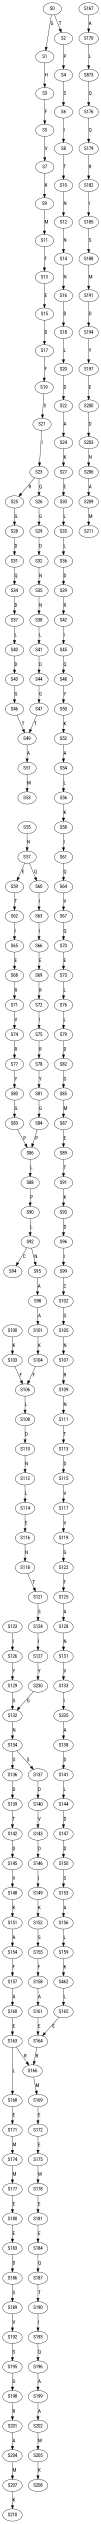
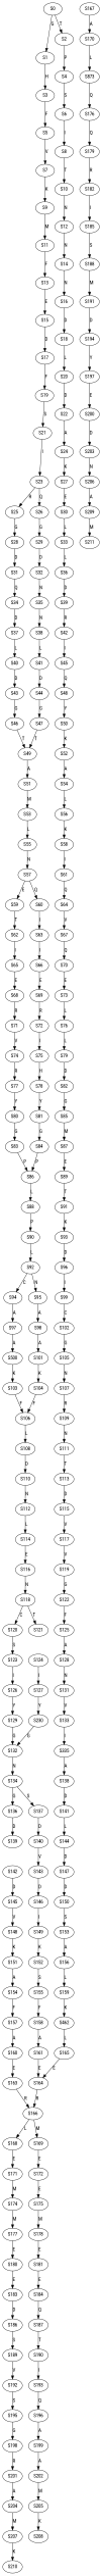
  strict digraph {
    fontname="Roboto Condensed"
    node [fontname="Roboto Condensed"]
    edge [fontname="Roboto Condensed"]
    S0
    S1
    S2
    S3
    S4
    S5
    S6
    S7
    S8
    S9
    S10
    S11
    S12
    S13
    S14
    S15
    S16
    S17
    S18
    S19
    S20
    S21
    S22
    S23
    S24
    S25
    S26
    S27
    S28
    S29
    S30
    S31
    S32
    S33
    S34
    S35
    S36
    S37
    S38
    S39
    S40
    S41
    S42
    S43
    S44
    S45
    S46
    S47
    S48
    S49
    S50
    S51
    S52
    S53
    S54
    S55
    S56
    S57
    S58
    S59
    S60
    S61
    S62
    S63
    S64
    S65
    S66
    S67
    S68
    S69
    S70
    S71
    S72
    S73
    S74
    S75
    S76
    S77
    S78
    S79
    S80
    S81
    S82
    S83
    S84
    S85
    S86
    S87
    S88
    S89
    S90
    S91
    S92
    S93
    S94
    S95
    S96
+   S97
    S98
    S99
-   S100
+   S100 [label=S500]
    S101
    S102
    S103
    S104
    S105
    S106
    S107
    S108
    S109
    S110
    S111
    S112
    S113
    S114
    S115
    S116
    S117
    S118
    S119
+   S120
    S121
    S122
    S123
    S124
    S125
    S126
    S127
    S128
    S129
    n131 [label=S230]
    S131
    S132
    S133
    S134
    n136 [label=S335]
    S136
    S137
    S138
    S139
    S140
    S141
    S142
    S143
    S144
    S145
    S146
    S147
    S148
    S149
    S150
    S151
    S152
    S153
    S154
    S155
    S156
    S157
    S158
    S159
    S160
    S161
    n163 [label=S462]
    S163
    S164
    S165
    S166
    S168
    S169
    S167
    S170
    S171
    S172
    n174 [label=S873]
    S174
    S175
    S176
    S177
    S178
    S179
    S180
    S181
    S182
    S183
    S184
    S185
    S186
    S187
    S188
    S189
    S190
    S191
    S192
    S193
    S194
    S195
    S196
    S197
    S198
    S199
    S200
    S201
    S202
    S203
    S204
    S205
    S206
    S207
    S208
    S209
    S210
    S211
    S0 -> S1 [label=G]
    S0 -> S2 [label=T]
    S1 -> S3 [label=H]
    S2 -> S4 [label=P]
    S3 -> S5 [label=F]
    S4 -> S6 [label=S]
    S5 -> S7 [label=V]
    S6 -> S8 [label=I]
    S7 -> S9 [label=K]
    S8 -> S10 [label=T]
    S9 -> S11 [label=M]
    S10 -> S12 [label=N]
    S11 -> S13 [label=F]
    S12 -> S14 [label=N]
    S13 -> S15 [label=E]
    S14 -> S16 [label=N]
    S15 -> S17 [label=D]
    S16 -> S18 [label=D]
    S17 -> S19 [label=F]
    S18 -> S20 [label=L]
    S19 -> S21 [label=S]
    S20 -> S22 [label=D]
    S21 -> S23 [label=I]
    S22 -> S24 [label=A]
    S23 -> S25 [label=R]
    S23 -> S26 [label=Q]
    S24 -> S27 [label=K]
    S25 -> S28 [label=G]
    S26 -> S29 [label=G]
    S27 -> S30 [label=E]
    S28 -> S31 [label=D]
    S29 -> S32 [label=D]
    S30 -> S33 [label=L]
    S31 -> S34 [label=Q]
    S32 -> S35 [label=N]
    S33 -> S36 [label=L]
    S34 -> S37 [label=D]
    S35 -> S38 [label=N]
    S36 -> S39 [label=D]
    S37 -> S40 [label=L]
    S38 -> S41 [label=L]
    S39 -> S42 [label=R]
    S40 -> S43 [label=D]
    S41 -> S44 [label=D]
    S42 -> S45 [label=I]
    S43 -> S46 [label=G]
    S44 -> S47 [label=G]
    S45 -> S48 [label=Q]
    S46 -> S49 [label=T]
    S47 -> S49 [label=T]
    S48 -> S50 [label=Y]
    S49 -> S51 [label=A]
    S50 -> S52 [label=K]
    S51 -> S53 [label=M]
    S52 -> S54 [label=A]
+   S53 -> S55 [label=L]
    S54 -> S56 [label=L]
    S55 -> S57 [label=N]
    S56 -> S58 [label=K]
    S57 -> S59 [label=E]
    S57 -> S60 [label=Q]
    S58 -> S61 [label=I]
    S59 -> S62 [label=T]
    S60 -> S63 [label=I]
    S61 -> S64 [label=Q]
    S62 -> S65 [label=I]
    S63 -> S66 [label=I]
    S64 -> S67 [label=V]
    S65 -> S68 [label=E]
    S66 -> S69 [label=E]
    S67 -> S70 [label=Q]
    S68 -> S71 [label=R]
    S69 -> S72 [label=R]
    S70 -> S73 [label=E]
    S71 -> S74 [label=V]
    S72 -> S75 [label=I]
    S73 -> S76 [label=L]
    S74 -> S77 [label=R]
-   S75 -> S78 [label=R]
+   S75 -> S78 [label=H]
    S76 -> S79 [label=L]
    S77 -> S80 [label=Y]
    S78 -> S81 [label=Y]
    S79 -> S82 [label=D]
    S80 -> S83 [label=G]
    S81 -> S84 [label=G]
    S82 -> S85 [label=G]
    S83 -> S86 [label=P]
    S84 -> S86 [label=P]
    S85 -> S87 [label=M]
    S86 -> S88 [label=L]
    S87 -> S89 [label=E]
    S88 -> S90 [label=P]
    S89 -> S91 [label=T]
    S90 -> S92 [label=L]
    S91 -> S93 [label=K]
    S92 -> S94 [label=C]
    S92 -> S95 [label=N]
    S93 -> S96 [label=D]
+   S94 -> S97 [label=A]
    S95 -> S98 [label=A]
    S96 -> S99 [label=I]
+   S97 -> S100 [label=A]
    S98 -> S101 [label=A]
    S99 -> S102 [label=C]
    S100 -> S103 [label=K]
    S101 -> S104 [label=K]
    S102 -> S105 [label=G]
    S103 -> S106 [label=F]
    S104 -> S106 [label=F]
    S105 -> S107 [label=N]
    S106 -> S108 [label=L]
    S107 -> S109 [label=R]
    S108 -> S110 [label=D]
    S109 -> S111 [label=N]
    S110 -> S112 [label=N]
    S111 -> S113 [label=T]
    S112 -> S114 [label=L]
    S113 -> S115 [label=D]
    S114 -> S116 [label=E]
    S115 -> S117 [label=V]
    S116 -> S118 [label=N]
    S117 -> S119 [label=V]
+   S118 -> S120 [label=C]
    S118 -> S121 [label=T]
    S119 -> S122 [label=G]
-   S121 -> S124 [label=S]
+   S120 -> S123 [label=S]
    S122 -> S125 [label=F]
    S123 -> S126 [label=I]
    S124 -> S127 [label=I]
    S125 -> S128 [label=A]
    S126 -> S129 [label=Y]
    S127 -> n131 [label=Y]
    S128 -> S131 [label=N]
    S129 -> S132 [label=G]
    n131 -> S132 [label=G]
    S131 -> S133 [label=V]
    S132 -> S134 [label=N]
    S133 -> n136 [label=I]
    S134 -> S136 [label=G]
    S134 -> S137 [label=S]
    n136 -> S138 [label=A]
    S136 -> S139 [label=D]
    S137 -> S140 [label=D]
    S138 -> S141 [label=D]
-   S139 -> S142 [label=T]
    S140 -> S143 [label=V]
    S141 -> S144 [label=L]
    S142 -> S145 [label=D]
    S143 -> S146 [label=D]
    S144 -> S147 [label=D]
    S145 -> S148 [label=V]
    S146 -> S149 [label=I]
    S147 -> S150 [label=D]
    S148 -> S151 [label=K]
    S149 -> S152 [label=K]
    S150 -> S153 [label=S]
    S151 -> S154 [label=A]
    S152 -> S155 [label=S]
    S153 -> S156 [label=A]
    S154 -> S157 [label=F]
    S155 -> S158 [label=F]
    S156 -> S159 [label=L]
    S157 -> S160 [label=A]
    S158 -> S161 [label=A]
    S159 -> n163 [label=K]
    S160 -> S163 [label=E]
    S161 -> S164 [label=E]
    n163 -> S165 [label=L]
    S163 -> S166 [label=R]
    S164 -> S166 [label=R]
    S165 -> S164 [label=E]
-   S163 -> S168 [label=L]
+   S166 -> S168 [label=L]
    S166 -> S169 [label=M]
    S168 -> S171 [label=E]
    S169 -> S172 [label=E]
    S167 -> S170 [label=A]
    S170 -> n174 [label=L]
    S171 -> S174 [label=M]
    S172 -> S175 [label=E]
    n174 -> S176 [label=Q]
    S174 -> S177 [label=M]
    S175 -> S178 [label=M]
    S176 -> S179 [label=Q]
    S177 -> S180 [label=E]
    S178 -> S181 [label=E]
    S179 -> S182 [label=R]
    S180 -> S183 [label=E]
    S181 -> S184 [label=E]
    S182 -> S185 [label=I]
    S183 -> S186 [label=D]
    S184 -> S187 [label=Q]
    S185 -> S188 [label=S]
    S186 -> S189 [label=S]
    S187 -> S190 [label=T]
    S188 -> S191 [label=M]
    S189 -> S192 [label=V]
    S190 -> S193 [label=I]
    S191 -> S194 [label=D]
    S192 -> S195 [label=S]
    S193 -> S196 [label=Q]
    S194 -> S197 [label=Y]
    S195 -> S198 [label=G]
    S196 -> S199 [label=A]
    S197 -> S200 [label=E]
    S198 -> S201 [label=R]
    S199 -> S202 [label=A]
    S200 -> S203 [label=D]
    S201 -> S204 [label=A]
    S202 -> S205 [label=M]
    S203 -> S206 [label=N]
    S204 -> S207 [label=M]
    S205 -> S208 [label=K]
    S206 -> S209 [label=A]
    S207 -> S210 [label=K]
    S209 -> S211 [label=M]
  }
